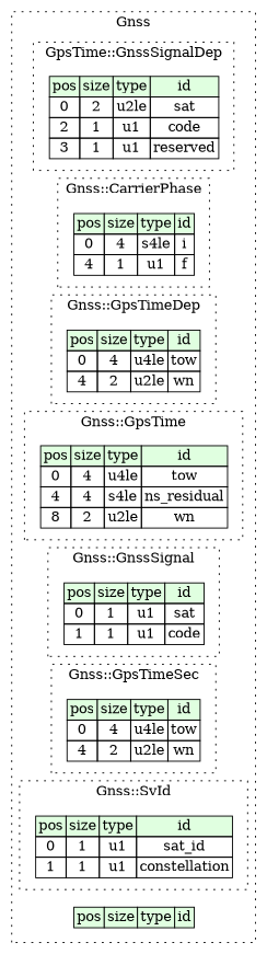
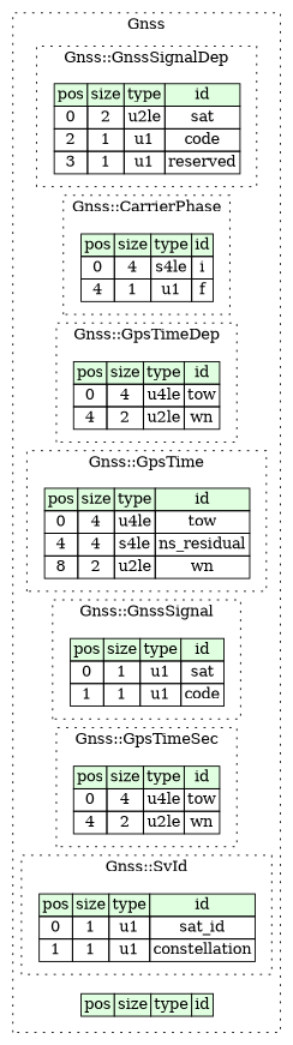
  digraph {
    rankdir=LR
    node [shape=plaintext]
    n1 [label=<<TABLE BORDER="0" CELLBORDER="1" CELLSPACING="0"> 				<TR><TD BGCOLOR="#E0FFE0">pos</TD><TD BGCOLOR="#E0FFE0">size</TD><TD BGCOLOR="#E0FFE0">type</TD><TD BGCOLOR="#E0FFE0">id</TD></TR> 				<TR><TD PORT="sat_pos">0</TD><TD PORT="sat_size">2</TD><TD>u2le</TD><TD PORT="sat_type">sat</TD></TR> 				<TR><TD PORT="code_pos">2</TD><TD PORT="code_size">1</TD><TD>u1</TD><TD PORT="code_type">code</TD></TR> 				<TR><TD PORT="reserved_pos">3</TD><TD PORT="reserved_size">1</TD><TD>u1</TD><TD PORT="reserved_type">reserved</TD></TR> 			</TABLE>>]
    n2 [label=<<TABLE BORDER="0" CELLBORDER="1" CELLSPACING="0"> 				<TR><TD BGCOLOR="#E0FFE0">pos</TD><TD BGCOLOR="#E0FFE0">size</TD><TD BGCOLOR="#E0FFE0">type</TD><TD BGCOLOR="#E0FFE0">id</TD></TR> 				<TR><TD PORT="i_pos">0</TD><TD PORT="i_size">4</TD><TD>s4le</TD><TD PORT="i_type">i</TD></TR> 				<TR><TD PORT="f_pos">4</TD><TD PORT="f_size">1</TD><TD>u1</TD><TD PORT="f_type">f</TD></TR> 			</TABLE>>]
    n3 [label=<<TABLE BORDER="0" CELLBORDER="1" CELLSPACING="0"> 				<TR><TD BGCOLOR="#E0FFE0">pos</TD><TD BGCOLOR="#E0FFE0">size</TD><TD BGCOLOR="#E0FFE0">type</TD><TD BGCOLOR="#E0FFE0">id</TD></TR> 				<TR><TD PORT="tow_pos">0</TD><TD PORT="tow_size">4</TD><TD>u4le</TD><TD PORT="tow_type">tow</TD></TR> 				<TR><TD PORT="wn_pos">4</TD><TD PORT="wn_size">2</TD><TD>u2le</TD><TD PORT="wn_type">wn</TD></TR> 			</TABLE>>]
    n4 [label=<<TABLE BORDER="0" CELLBORDER="1" CELLSPACING="0"> 				<TR><TD BGCOLOR="#E0FFE0">pos</TD><TD BGCOLOR="#E0FFE0">size</TD><TD BGCOLOR="#E0FFE0">type</TD><TD BGCOLOR="#E0FFE0">id</TD></TR> 				<TR><TD PORT="tow_pos">0</TD><TD PORT="tow_size">4</TD><TD>u4le</TD><TD PORT="tow_type">tow</TD></TR> 				<TR><TD PORT="ns_residual_pos">4</TD><TD PORT="ns_residual_size">4</TD><TD>s4le</TD><TD PORT="ns_residual_type">ns_residual</TD></TR> 				<TR><TD PORT="wn_pos">8</TD><TD PORT="wn_size">2</TD><TD>u2le</TD><TD PORT="wn_type">wn</TD></TR> 			</TABLE>>]
    n5 [label=<<TABLE BORDER="0" CELLBORDER="1" CELLSPACING="0"> 				<TR><TD BGCOLOR="#E0FFE0">pos</TD><TD BGCOLOR="#E0FFE0">size</TD><TD BGCOLOR="#E0FFE0">type</TD><TD BGCOLOR="#E0FFE0">id</TD></TR> 				<TR><TD PORT="sat_pos">0</TD><TD PORT="sat_size">1</TD><TD>u1</TD><TD PORT="sat_type">sat</TD></TR> 				<TR><TD PORT="code_pos">1</TD><TD PORT="code_size">1</TD><TD>u1</TD><TD PORT="code_type">code</TD></TR> 			</TABLE>>]
    n6 [label=<<TABLE BORDER="0" CELLBORDER="1" CELLSPACING="0"> 				<TR><TD BGCOLOR="#E0FFE0">pos</TD><TD BGCOLOR="#E0FFE0">size</TD><TD BGCOLOR="#E0FFE0">type</TD><TD BGCOLOR="#E0FFE0">id</TD></TR> 				<TR><TD PORT="tow_pos">0</TD><TD PORT="tow_size">4</TD><TD>u4le</TD><TD PORT="tow_type">tow</TD></TR> 				<TR><TD PORT="wn_pos">4</TD><TD PORT="wn_size">2</TD><TD>u2le</TD><TD PORT="wn_type">wn</TD></TR> 			</TABLE>>]
    n7 [label=<<TABLE BORDER="0" CELLBORDER="1" CELLSPACING="0"> 				<TR><TD BGCOLOR="#E0FFE0">pos</TD><TD BGCOLOR="#E0FFE0">size</TD><TD BGCOLOR="#E0FFE0">type</TD><TD BGCOLOR="#E0FFE0">id</TD></TR> 				<TR><TD PORT="sat_id_pos">0</TD><TD PORT="sat_id_size">1</TD><TD>u1</TD><TD PORT="sat_id_type">sat_id</TD></TR> 				<TR><TD PORT="constellation_pos">1</TD><TD PORT="constellation_size">1</TD><TD>u1</TD><TD PORT="constellation_type">constellation</TD></TR> 			</TABLE>>]
    n8 [label=<<TABLE BORDER="0" CELLBORDER="1" CELLSPACING="0"> 			<TR><TD BGCOLOR="#E0FFE0">pos</TD><TD BGCOLOR="#E0FFE0">size</TD><TD BGCOLOR="#E0FFE0">type</TD><TD BGCOLOR="#E0FFE0">id</TD></TR> 		</TABLE>>]
    subgraph cluster_1 {
      label=Gnss
      style=dotted
      n8
      subgraph cluster_2 {
-       label="GpsTime::GnssSignalDep"
+       label="Gnss::GnssSignalDep"
        style=dotted
        n1
      }
      subgraph cluster_3 {
        label="Gnss::CarrierPhase"
        style=dotted
        n2
      }
      subgraph cluster_4 {
        label="Gnss::GpsTimeDep"
        style=dotted
        n3
      }
      subgraph cluster_5 {
        label="Gnss::GpsTime"
        style=dotted
        n4
      }
      subgraph cluster_6 {
        label="Gnss::GnssSignal"
        style=dotted
        n5
      }
      subgraph cluster_7 {
        label="Gnss::GpsTimeSec"
        style=dotted
        n6
      }
      subgraph cluster_8 {
        label="Gnss::SvId"
        style=dotted
        n7
      }
    }
  }
